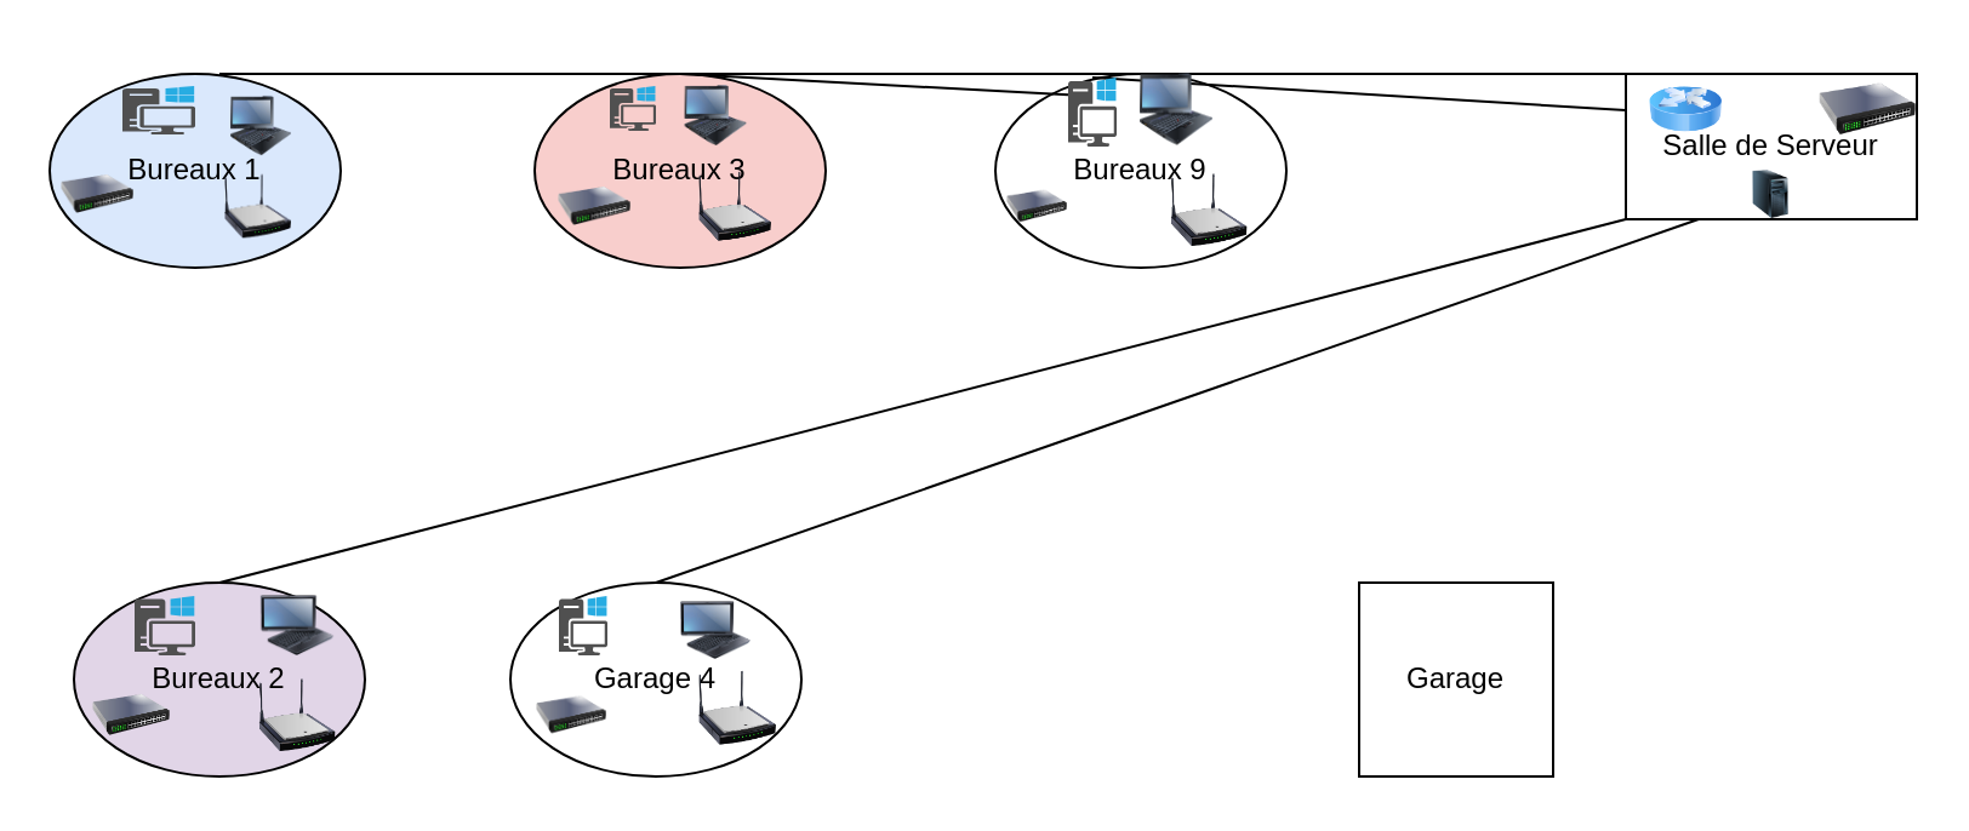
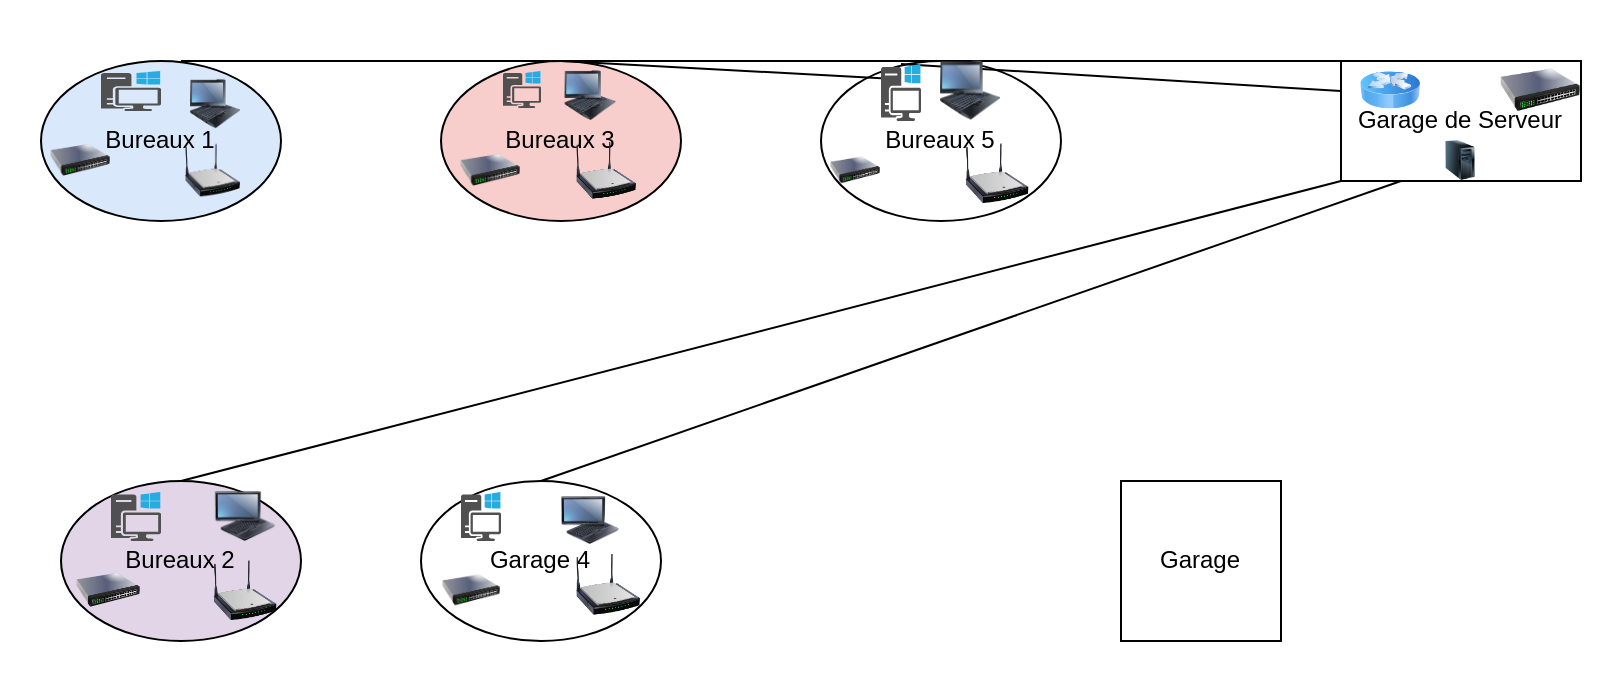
  <mxCell id="0" />
  <mxCell id="1" parent="0" />
- <mxCell id="2" value="Salle de Serveur" style="rounded=0;whiteSpace=wrap;html=1;" vertex="1" parent="1"><mxGeometry x="670" y="30" width="120" height="60" as="geometry" /></mxCell>
+ <mxCell id="2" value="Garage de Serveur" style="rounded=0;whiteSpace=wrap;html=1;" vertex="1" parent="1"><mxGeometry x="670" y="30" width="120" height="60" as="geometry" /></mxCell>
  <mxCell id="3" value="&lt;font style=&quot;vertical-align: inherit;&quot;&gt;&lt;font style=&quot;vertical-align: inherit;&quot;&gt;Bureaux 1&lt;/font&gt;&lt;/font&gt;" style="ellipse;whiteSpace=wrap;html=1;fillColor=#dae8fc;" vertex="1" parent="1"><mxGeometry x="20" y="30" width="120" height="80" as="geometry" /></mxCell>
  <mxCell id="4" value="&lt;font style=&quot;vertical-align: inherit;&quot;&gt;&lt;font style=&quot;vertical-align: inherit;&quot;&gt;Bureaux 2&lt;/font&gt;&lt;/font&gt;" style="ellipse;whiteSpace=wrap;html=1;fillColor=#e1d5e7;" vertex="1" parent="1"><mxGeometry x="30" y="240" width="120" height="80" as="geometry" /></mxCell>
  <mxCell id="5" value="&lt;font style=&quot;vertical-align: inherit;&quot;&gt;&lt;font style=&quot;vertical-align: inherit;&quot;&gt;Bureaux 3&lt;/font&gt;&lt;/font&gt;" style="ellipse;whiteSpace=wrap;html=1;fillColor=#f8cecc;" vertex="1" parent="1"><mxGeometry x="220" y="30" width="120" height="80" as="geometry" /></mxCell>
  <mxCell id="6" value="&lt;font style=&quot;vertical-align: inherit;&quot;&gt;&lt;font style=&quot;vertical-align: inherit;&quot;&gt;Garage 4&lt;/font&gt;&lt;/font&gt;" style="ellipse;whiteSpace=wrap;html=1;" vertex="1" parent="1"><mxGeometry x="210" y="240" width="120" height="80" as="geometry" /></mxCell>
- <mxCell id="7" value="&lt;font style=&quot;vertical-align: inherit;&quot;&gt;&lt;font style=&quot;vertical-align: inherit;&quot;&gt;Bureaux 9&lt;/font&gt;&lt;/font&gt;" style="ellipse;whiteSpace=wrap;html=1;" vertex="1" parent="1"><mxGeometry x="410" y="30" width="120" height="80" as="geometry" /></mxCell>
+ <mxCell id="7" value="&lt;font style=&quot;vertical-align: inherit;&quot;&gt;&lt;font style=&quot;vertical-align: inherit;&quot;&gt;Bureaux 5&lt;/font&gt;&lt;/font&gt;" style="ellipse;whiteSpace=wrap;html=1;" vertex="1" parent="1"><mxGeometry x="410" y="30" width="120" height="80" as="geometry" /></mxCell>
  <mxCell id="8" value="Garage" style="whiteSpace=wrap;html=1;aspect=fixed;" vertex="1" parent="1"><mxGeometry x="560" y="240" width="80" height="80" as="geometry" /></mxCell>
  <mxCell id="9" value="" style="endArrow=none;html=1;rounded=0;exitX=0;exitY=0.25;exitDx=0;exitDy=0;entryX=0.5;entryY=0;entryDx=0;entryDy=0;" edge="1" parent="1" source="21" target="5"><mxGeometry width="50" height="50" relative="1" as="geometry"><mxPoint x="280" y="95" as="sourcePoint" /><mxPoint x="330" y="45" as="targetPoint" /></mxGeometry></mxCell>
  <mxCell id="10" value="" style="endArrow=none;html=1;rounded=0;exitX=0;exitY=0;exitDx=0;exitDy=0;" edge="1" parent="1" source="2"><mxGeometry width="50" height="50" relative="1" as="geometry"><mxPoint x="40" y="80" as="sourcePoint" /><mxPoint x="90" y="30" as="targetPoint" /></mxGeometry></mxCell>
  <mxCell id="11" value="" style="endArrow=none;html=1;rounded=0;exitX=0.5;exitY=0;exitDx=0;exitDy=0;" edge="1" parent="1" source="4"><mxGeometry width="50" height="50" relative="1" as="geometry"><mxPoint x="620" y="140" as="sourcePoint" /><mxPoint x="670" y="90" as="targetPoint" /></mxGeometry></mxCell>
  <mxCell id="12" value="" style="endArrow=none;html=1;rounded=0;exitX=0.5;exitY=0;exitDx=0;exitDy=0;" edge="1" parent="1" source="6"><mxGeometry width="50" height="50" relative="1" as="geometry"><mxPoint x="650" y="140" as="sourcePoint" /><mxPoint x="700" y="90" as="targetPoint" /></mxGeometry></mxCell>
  <mxCell id="13" value="" style="image;html=1;image=img/lib/clip_art/networking/Router_Icon_128x128.png" vertex="1" parent="1"><mxGeometry x="680" y="20" width="30" height="50" as="geometry" /></mxCell>
  <mxCell id="14" value="" style="image;html=1;image=img/lib/clip_art/networking/Switch_128x128.png" vertex="1" parent="1"><mxGeometry x="750" y="25" width="40" height="40" as="geometry" /></mxCell>
  <mxCell id="15" value="" style="image;html=1;image=img/lib/clip_art/computers/Server_Tower_128x128.png" vertex="1" parent="1"><mxGeometry x="690" y="70" width="80" height="20" as="geometry" /></mxCell>
  <mxCell id="16" value="" style="sketch=0;pointerEvents=1;shadow=0;dashed=0;html=1;strokeColor=none;fillColor=#505050;labelPosition=center;verticalLabelPosition=bottom;verticalAlign=top;outlineConnect=0;align=center;shape=mxgraph.office.devices.workstation_pc;" vertex="1" parent="1"><mxGeometry x="50" y="35" width="30" height="20" as="geometry" /></mxCell>
  <mxCell id="17" value="" style="sketch=0;pointerEvents=1;shadow=0;dashed=0;html=1;strokeColor=none;fillColor=#505050;labelPosition=center;verticalLabelPosition=bottom;verticalAlign=top;outlineConnect=0;align=center;shape=mxgraph.office.devices.workstation_pc;" vertex="1" parent="1"><mxGeometry x="251" y="35" width="19" height="18.5" as="geometry" /></mxCell>
  <mxCell id="18" value="" style="sketch=0;pointerEvents=1;shadow=0;dashed=0;html=1;strokeColor=none;fillColor=#505050;labelPosition=center;verticalLabelPosition=bottom;verticalAlign=top;outlineConnect=0;align=center;shape=mxgraph.office.devices.workstation_pc;" vertex="1" parent="1"><mxGeometry x="55" y="245.5" width="25" height="24.5" as="geometry" /></mxCell>
  <mxCell id="19" value="" style="sketch=0;pointerEvents=1;shadow=0;dashed=0;html=1;strokeColor=none;fillColor=#505050;labelPosition=center;verticalLabelPosition=bottom;verticalAlign=top;outlineConnect=0;align=center;shape=mxgraph.office.devices.workstation_pc;" vertex="1" parent="1"><mxGeometry x="230" y="245.5" width="20" height="24.5" as="geometry" /></mxCell>
  <mxCell id="20" value="" style="endArrow=none;html=1;rounded=0;exitX=0;exitY=0.25;exitDx=0;exitDy=0;entryX=0.5;entryY=0;entryDx=0;entryDy=0;" edge="1" parent="1" source="2" target="21"><mxGeometry width="50" height="50" relative="1" as="geometry"><mxPoint x="670" y="45" as="sourcePoint" /><mxPoint x="280" y="30" as="targetPoint" /></mxGeometry></mxCell>
  <mxCell id="21" value="" style="sketch=0;pointerEvents=1;shadow=0;dashed=0;html=1;strokeColor=none;fillColor=#505050;labelPosition=center;verticalLabelPosition=bottom;verticalAlign=top;outlineConnect=0;align=center;shape=mxgraph.office.devices.workstation_pc;" vertex="1" parent="1"><mxGeometry x="440" y="31.5" width="20" height="28.5" as="geometry" /></mxCell>
  <mxCell id="22" value="" style="image;html=1;image=img/lib/clip_art/computers/IBM_Tablet_128x128.png" vertex="1" parent="1"><mxGeometry x="95" y="35" width="25" height="33.5" as="geometry" /></mxCell>
  <mxCell id="23" value="" style="image;html=1;image=img/lib/clip_art/computers/IBM_Tablet_128x128.png" vertex="1" parent="1"><mxGeometry x="280" y="35" width="30" height="25" as="geometry" /></mxCell>
  <mxCell id="24" value="" style="image;html=1;image=img/lib/clip_art/computers/IBM_Tablet_128x128.png" vertex="1" parent="1"><mxGeometry x="470" y="30" width="30" height="30" as="geometry" /></mxCell>
  <mxCell id="25" value="" style="image;html=1;image=img/lib/clip_art/computers/Fujitsu_Tablet_128x128.png" vertex="1" parent="1"><mxGeometry x="105" y="245.5" width="35" height="25" as="geometry" /></mxCell>
  <mxCell id="26" value="" style="image;html=1;image=img/lib/clip_art/computers/Fujitsu_Tablet_128x128.png" vertex="1" parent="1"><mxGeometry x="280" y="248" width="30" height="24" as="geometry" /></mxCell>
  <mxCell id="27" value="" style="image;html=1;image=img/lib/clip_art/networking/Switch_128x128.png" vertex="1" parent="1"><mxGeometry x="25" y="70" width="30" height="20" as="geometry" /></mxCell>
  <mxCell id="28" value="" style="image;html=1;image=img/lib/clip_art/networking/Switch_128x128.png" vertex="1" parent="1"><mxGeometry x="230" y="70" width="30" height="30" as="geometry" /></mxCell>
  <mxCell id="29" value="" style="image;html=1;image=img/lib/clip_art/networking/Switch_128x128.png" vertex="1" parent="1"><mxGeometry x="415" y="65" width="25" height="40" as="geometry" /></mxCell>
  <mxCell id="30" value="" style="image;html=1;image=img/lib/clip_art/networking/Switch_128x128.png" vertex="1" parent="1"><mxGeometry x="38" y="280" width="32" height="30" as="geometry" /></mxCell>
  <mxCell id="31" value="" style="image;html=1;image=img/lib/clip_art/networking/Switch_128x128.png" vertex="1" parent="1"><mxGeometry x="221" y="280" width="29" height="30" as="geometry" /></mxCell>
  <mxCell id="32" value="" style="shape=image;html=1;verticalAlign=top;verticalLabelPosition=bottom;labelBackgroundColor=#ffffff;imageAspect=0;aspect=fixed;image=https://cdn0.iconfinder.com/data/icons/luisance_pack/128/ordinateur_portable_eteint.png" vertex="1" parent="1"><mxGeometry x="256.5" y="76.75" width="31.5" height="31.5" as="geometry" /></mxCell>
  <mxCell id="33" value="" style="shape=image;html=1;verticalAlign=top;verticalLabelPosition=bottom;labelBackgroundColor=#ffffff;imageAspect=0;aspect=fixed;image=https://cdn0.iconfinder.com/data/icons/luisance_pack/128/ordinateur_portable_eteint.png" vertex="1" parent="1"><mxGeometry x="50" y="75" width="35" height="35" as="geometry" /></mxCell>
  <mxCell id="34" value="" style="shape=image;html=1;verticalAlign=top;verticalLabelPosition=bottom;labelBackgroundColor=#ffffff;imageAspect=0;aspect=fixed;image=https://cdn0.iconfinder.com/data/icons/luisance_pack/128/ordinateur_portable_eteint.png" vertex="1" parent="1"><mxGeometry x="440" y="71.5" width="38.5" height="38.5" as="geometry" /></mxCell>
  <mxCell id="35" value="" style="shape=image;html=1;verticalAlign=top;verticalLabelPosition=bottom;labelBackgroundColor=#ffffff;imageAspect=0;aspect=fixed;image=https://cdn0.iconfinder.com/data/icons/luisance_pack/128/ordinateur_portable_eteint.png" vertex="1" parent="1"><mxGeometry x="60.5" y="282" width="39" height="39" as="geometry" /></mxCell>
  <mxCell id="36" value="" style="shape=image;html=1;verticalAlign=top;verticalLabelPosition=bottom;labelBackgroundColor=#ffffff;imageAspect=0;aspect=fixed;image=https://cdn0.iconfinder.com/data/icons/luisance_pack/128/ordinateur_portable_eteint.png" vertex="1" parent="1"><mxGeometry x="250" y="282" width="38" height="38" as="geometry" /></mxCell>
  <mxCell id="37" value="" style="image;html=1;image=img/lib/clip_art/networking/Wireless_Router_N_128x128.png" vertex="1" parent="1"><mxGeometry x="92.5" y="71.25" width="27.5" height="27.5" as="geometry" /></mxCell>
  <mxCell id="38" value="" style="image;html=1;image=img/lib/clip_art/networking/Wireless_Router_N_128x128.png" vertex="1" parent="1"><mxGeometry x="478.5" y="71.5" width="40" height="30" as="geometry" /></mxCell>
  <mxCell id="39" value="" style="image;html=1;image=img/lib/clip_art/networking/Wireless_Router_N_128x128.png" vertex="1" parent="1"><mxGeometry x="288" y="65" width="30" height="40" as="geometry" /></mxCell>
  <mxCell id="40" value="" style="image;html=1;image=img/lib/clip_art/networking/Wireless_Router_N_128x128.png" vertex="1" parent="1"><mxGeometry x="105" y="280" width="35" height="30" as="geometry" /></mxCell>
  <mxCell id="41" value="" style="image;html=1;image=img/lib/clip_art/networking/Wireless_Router_N_128x128.png" vertex="1" parent="1"><mxGeometry x="288" y="272" width="32" height="40" as="geometry" /></mxCell>
